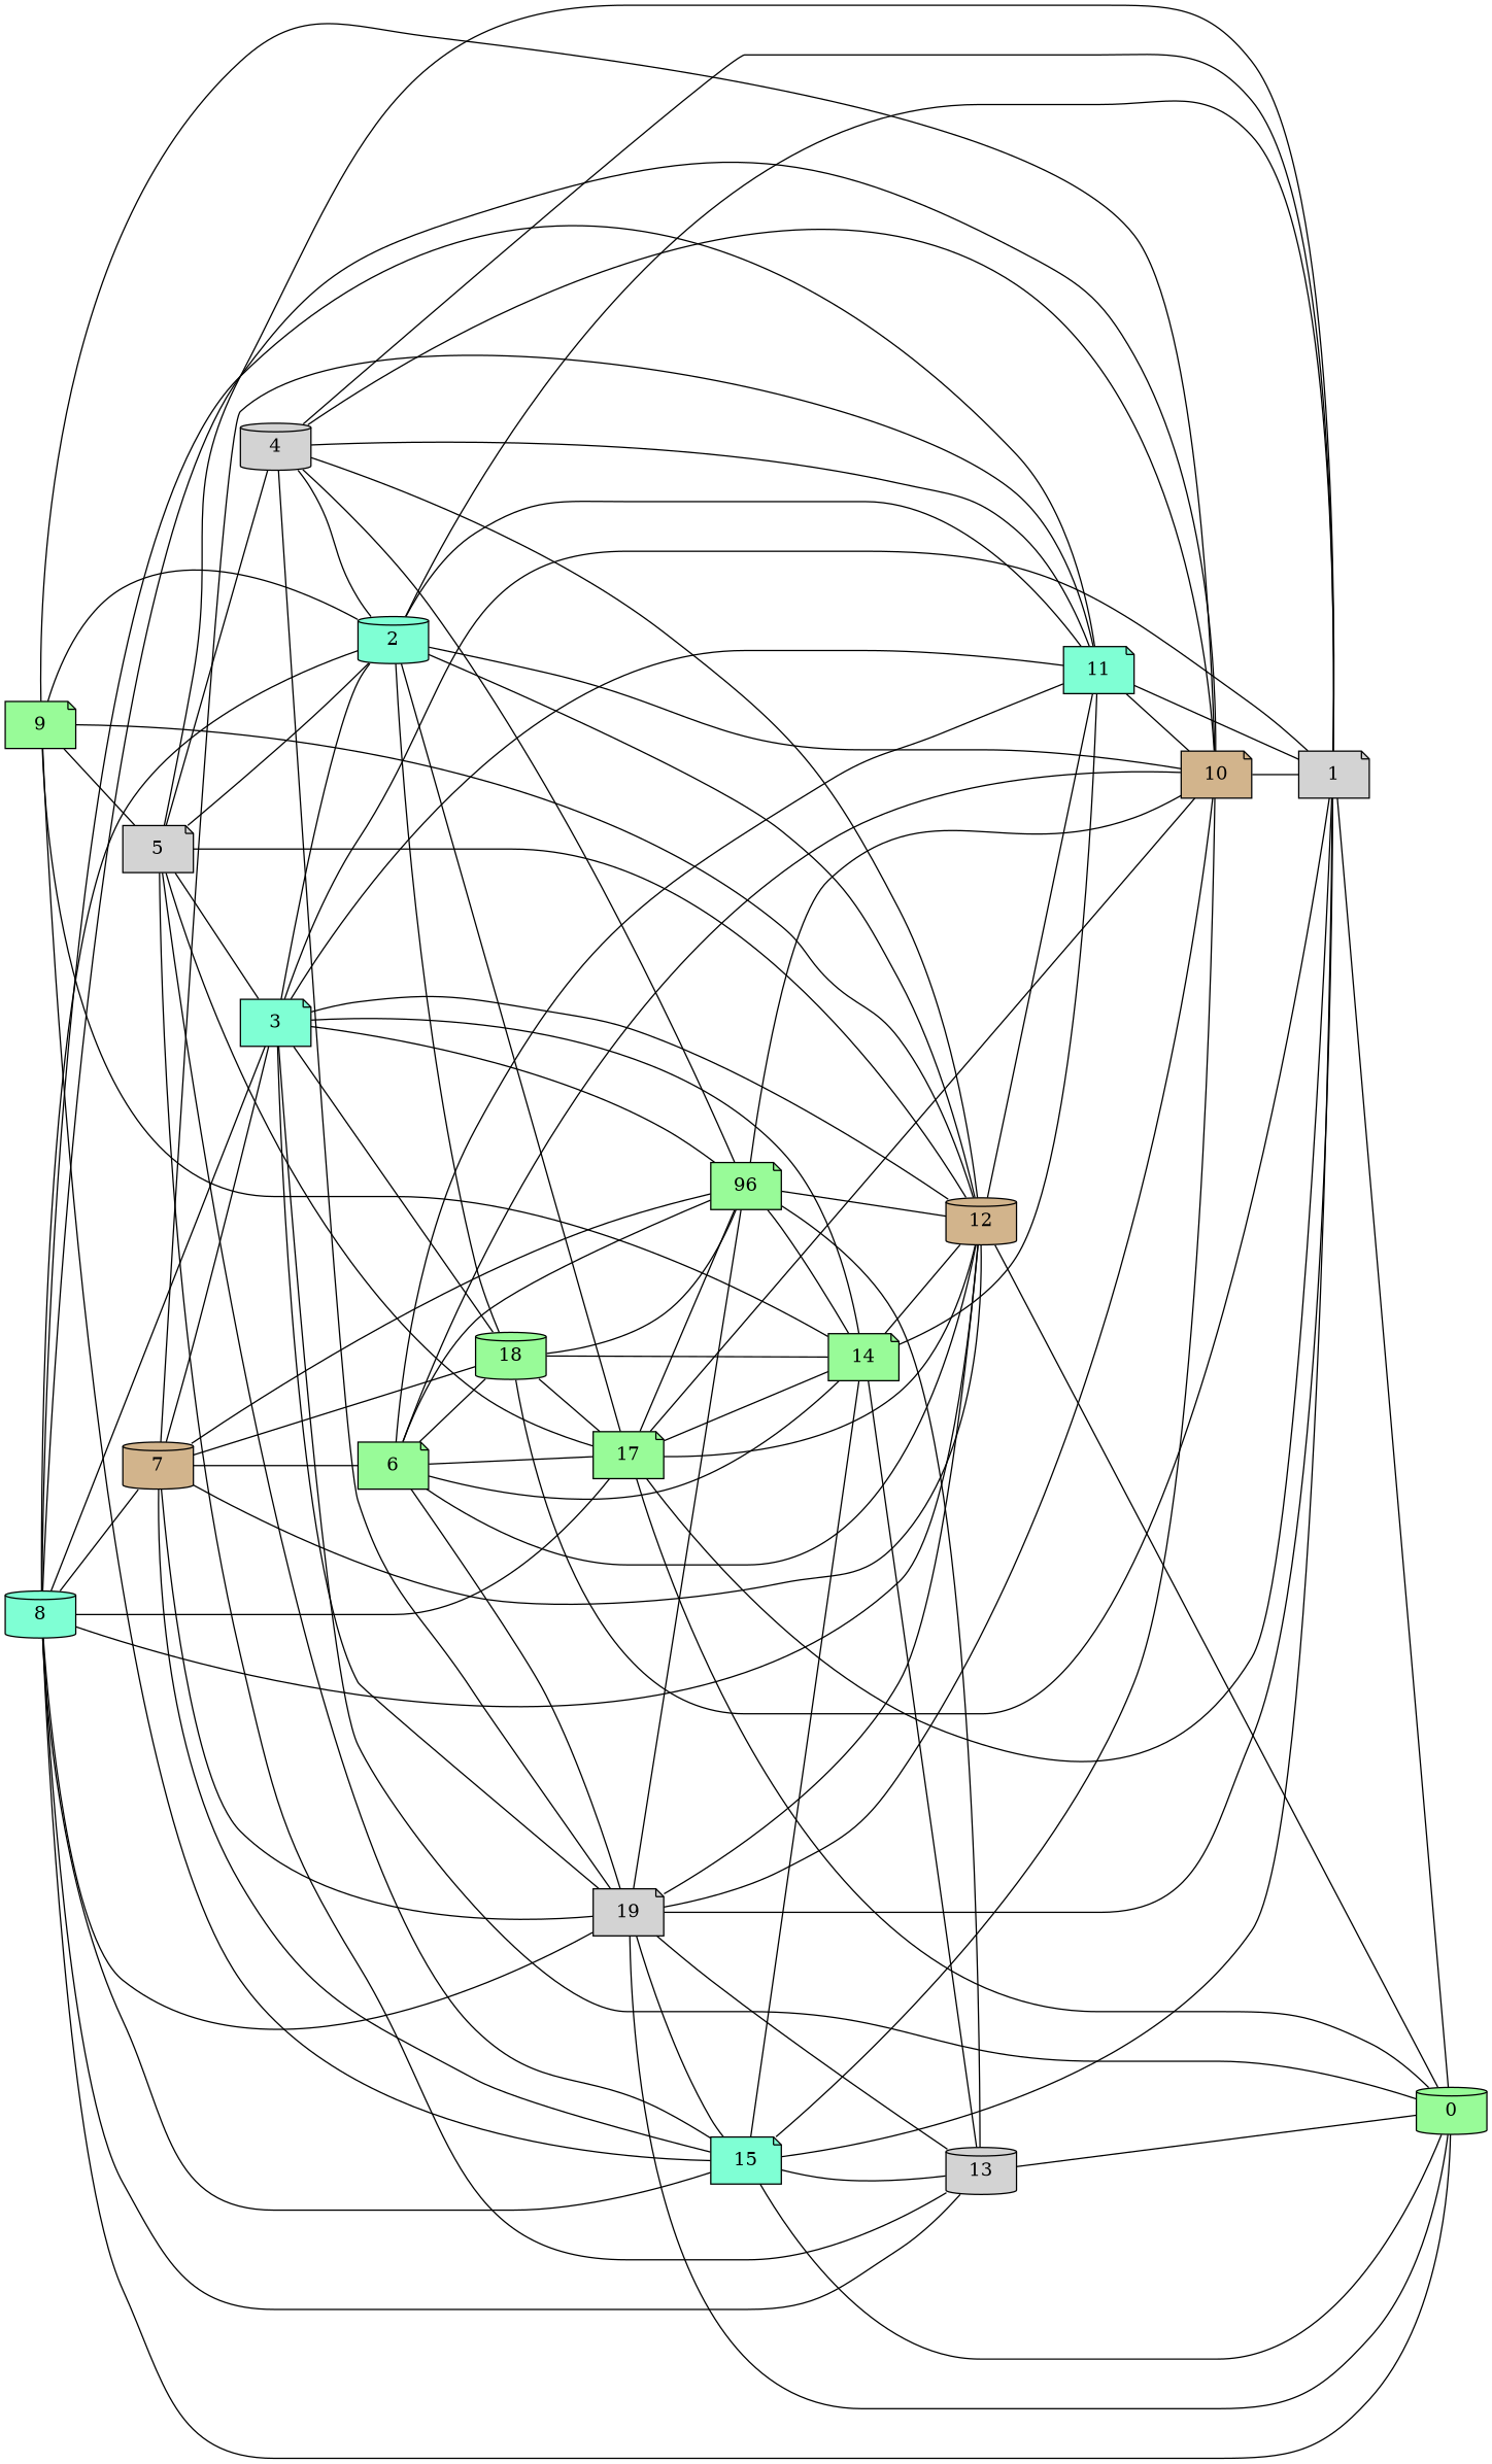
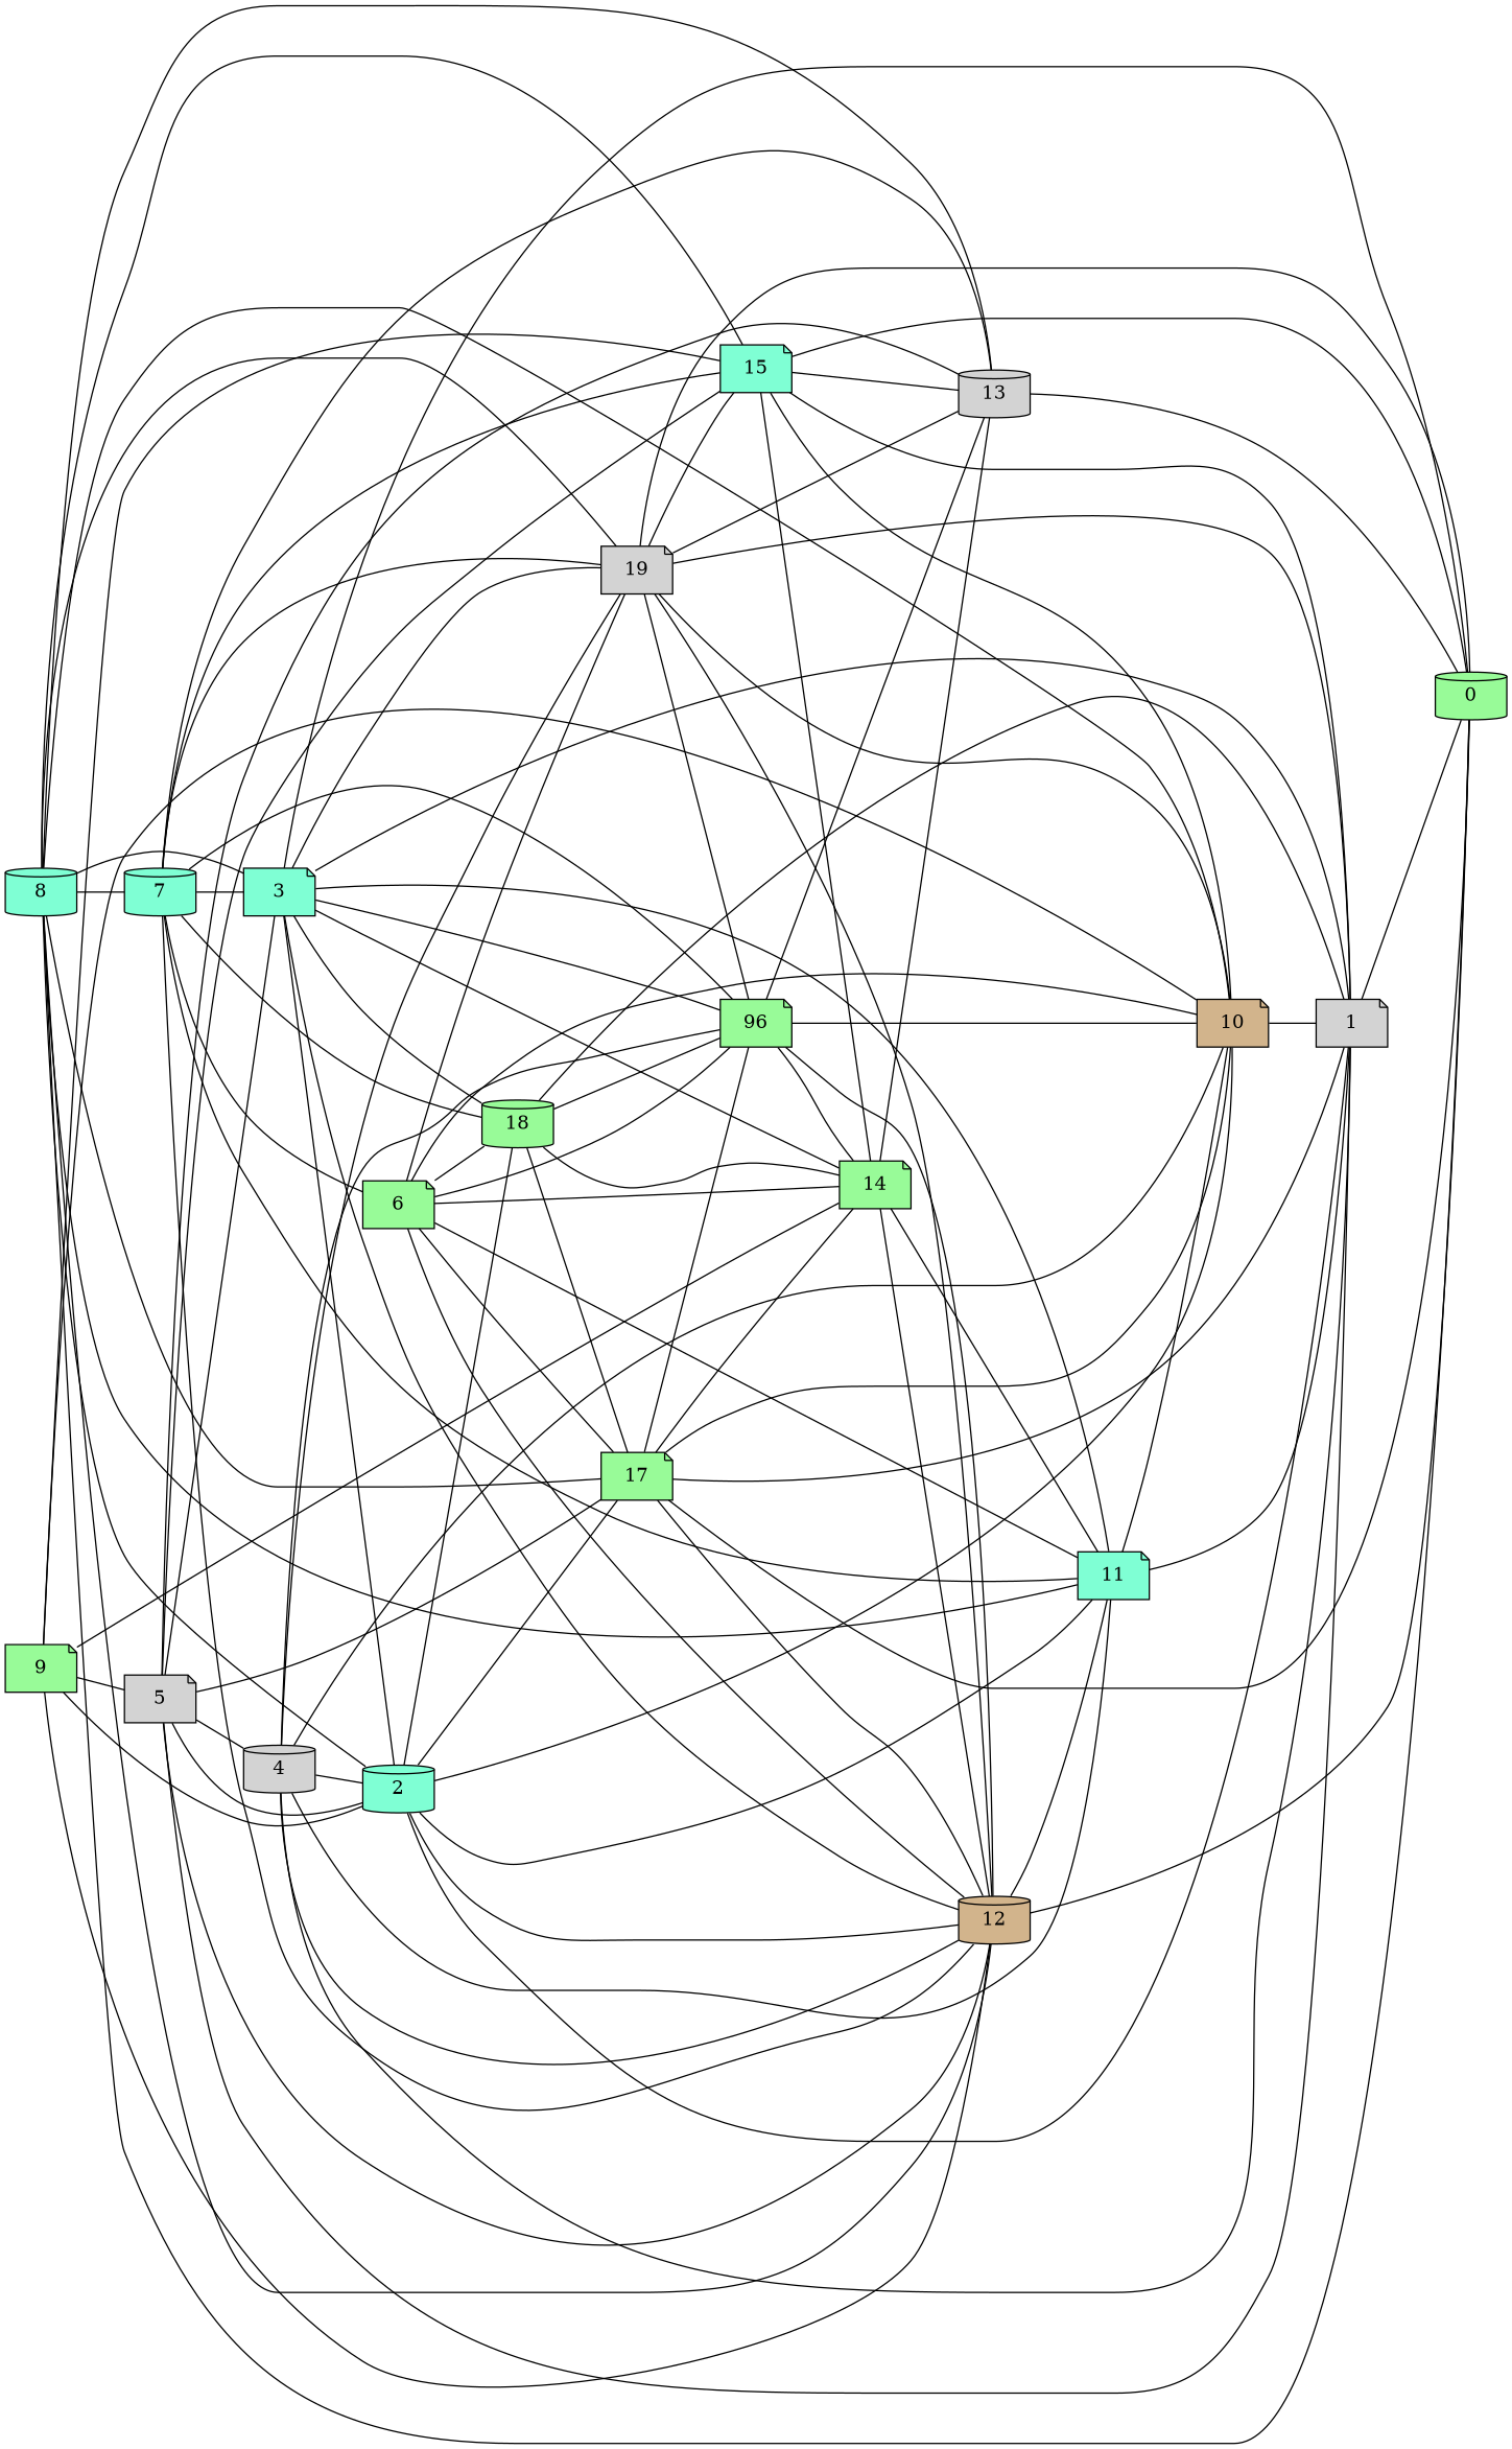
  digraph {
    fontname="DejaVu Serif"
    rankdir=LR
    node [fillcolor=palegreen fontname="DejaVu Serif" shape=note style=filled]
    edge [color=black dir=none fontname="DejaVu Serif"]
    14
    12 [fillcolor=tan shape=cylinder]
    13 [fillcolor=lightgrey shape=cylinder]
    11 [fillcolor=aquamarine]
    0 [shape=cylinder]
    2 [fillcolor=aquamarine shape=cylinder]
    17
    10 [fillcolor=tan]
    18 [shape=cylinder]
    1 [fillcolor=lightgrey]
    n11 [label=96]
    5 [fillcolor=lightgrey]
    3 [fillcolor=aquamarine]
    4 [fillcolor=lightgrey shape=cylinder]
    15 [fillcolor=aquamarine]
    19 [fillcolor=lightgrey]
    8 [fillcolor=aquamarine shape=cylinder]
-   7 [fillcolor=tan shape=cylinder]
+   7 [fillcolor=aquamarine shape=cylinder]
    6
    9
    subgraph sub_1 {
      14
      12
      13
      11
      0
      2
      17
      10
      18
      1
      n11
      5
      3
      4
      15
      19
      8
      7
      6
      9
    }
    14 -> 12
    14 -> 13
    14 -> 11
    12 -> 11
    12 -> 0
    13 -> 0
    11 -> 10
    11 -> 1
    2 -> 12
    2 -> 11
    2 -> 17
    2 -> 10
    2 -> 18
    2 -> 1
    17 -> 14
    17 -> 12
    17 -> 0
    17 -> 10
    17 -> 1
    17 -> n11
    10 -> 1
    18 -> 14
    18 -> 17
    18 -> 1
    18 -> n11
    1 -> 0
    n11 -> 14
    n11 -> 12
    n11 -> 13
    n11 -> 10
    5 -> 12
    5 -> 13
    5 -> 2
    5 -> 17
    5 -> 1
    5 -> 3
    5 -> 4
    5 -> 15
    3 -> 14
    3 -> 12
    3 -> 11
    3 -> 0
    3 -> 2
    3 -> 18
    3 -> 1
    3 -> n11
    3 -> 19
    4 -> 12
    4 -> 11
    4 -> 2
    4 -> 10
    4 -> 1
    4 -> n11
    4 -> 19
    15 -> 14
    15 -> 13
    15 -> 0
    15 -> 10
    15 -> 1
    19 -> 12
    19 -> 13
    19 -> 0
    19 -> 10
    19 -> 1
    19 -> n11
    19 -> 15
    8 -> 12
    8 -> 13
    8 -> 11
    8 -> 0
    8 -> 2
    8 -> 17
    8 -> 10
    8 -> 3
    8 -> 15
    8 -> 19
    8 -> 7
    7 -> 12
+   7 -> 13
    7 -> 11
    7 -> 18
    7 -> n11
    7 -> 3
    7 -> 15
    7 -> 19
    7 -> 6
    6 -> 14
    6 -> 12
    6 -> 11
    6 -> 17
    6 -> 10
    6 -> 18
    6 -> n11
    6 -> 19
    9 -> 14
    9 -> 12
    9 -> 2
    9 -> 10
    9 -> 5
    9 -> 15
  }
